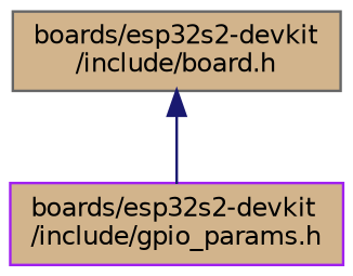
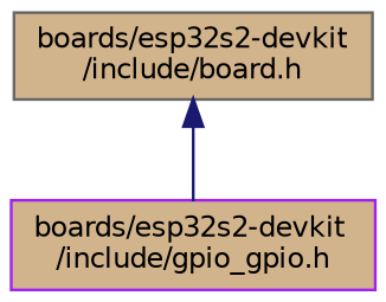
  digraph {
    node [fillcolor=tan fontname=Helvetica fontsize=10 shape=record style=filled]
    n1 [color=gray40 fontcolor=black height=0.2 label="boards/esp32s2-devkit\l/include/board.h" width=0.4]
-   n2 [color=purple height=0.2 label="boards/esp32s2-devkit\l/include/gpio_params.h" width=0.4]
+   n2 [color=purple height=0.2 label="boards/esp32s2-devkit\l/include/gpio_gpio.h" width=0.4]
    n1 -> n2 [color=midnightblue dir=back fontname=Helvetica fontsize=10 labelfontname=Helvetica labelfontsize=10 style=solid]
  }
